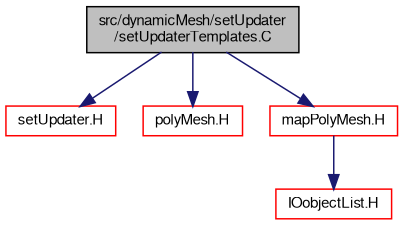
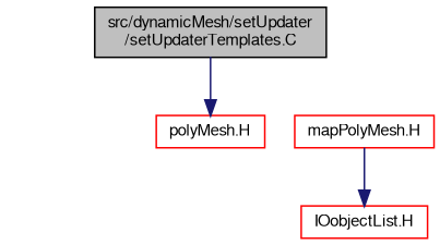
  digraph {
    node [color=red fontname=FreeSans fontsize=10 shape=record]
    edge [color=midnightblue fontname=FreeSans fontsize=10 labelfontname=FreeSans labelfontsize=10 style=solid]
    n1 [color=black fillcolor=grey75 fontcolor=black height=0.2 label="src/dynamicMesh/setUpdater\l/setUpdaterTemplates.C" style=filled width=0.4]
-   n2 [height=0.2 label="setUpdater.H" width=0.4]
    n3 [height=0.2 label="polyMesh.H" width=0.4]
    n4 [height=0.2 label="mapPolyMesh.H" width=0.4]
    n5 [height=0.2 label="IOobjectList.H" width=0.4]
-   n1 -> n2
    n1 -> n3
-   n1 -> n4
    n4 -> n5
  }
